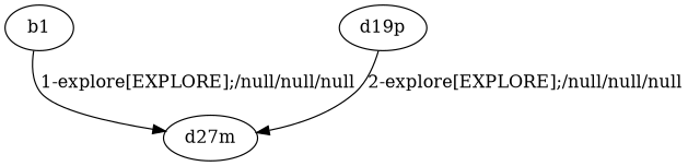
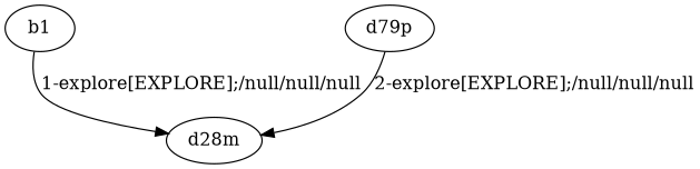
  digraph {
    b1
-   d27m
-   d19p
+   d27m [label=d28m]
+   d19p [label=d79p]
    b1 -> d27m [label="1-explore[EXPLORE];/null/null/null"]
    d19p -> d27m [label="2-explore[EXPLORE];/null/null/null"]
  }
